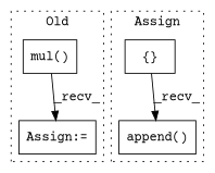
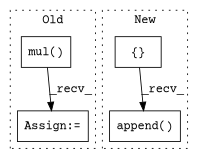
  digraph {
    fontname="Courier Prime"
    node [a=75 fontname="Courier Prime" shape=box]
    edge [fontname="Courier Prime"]
    n1 [l="10,1" label="mul()" s="7488,7512"]
    n2 [a=68 l=3 label="Assign:=" s=7551]
    n3 [a=59 l="2,1" label="{}" s="8439,8439"]
    n4 [l="12,1" label="append()" s="8508,8534"]
    subgraph cluster_1 {
      label=Old
      style=dotted
      n1
      n2
    }
    subgraph cluster_2 {
-     label=Assign
+     label=New
      style=dotted
      n3
      n4
    }
    n1 -> n2 [label=_recv_]
    n3 -> n4 [label=_recv_]
  }
